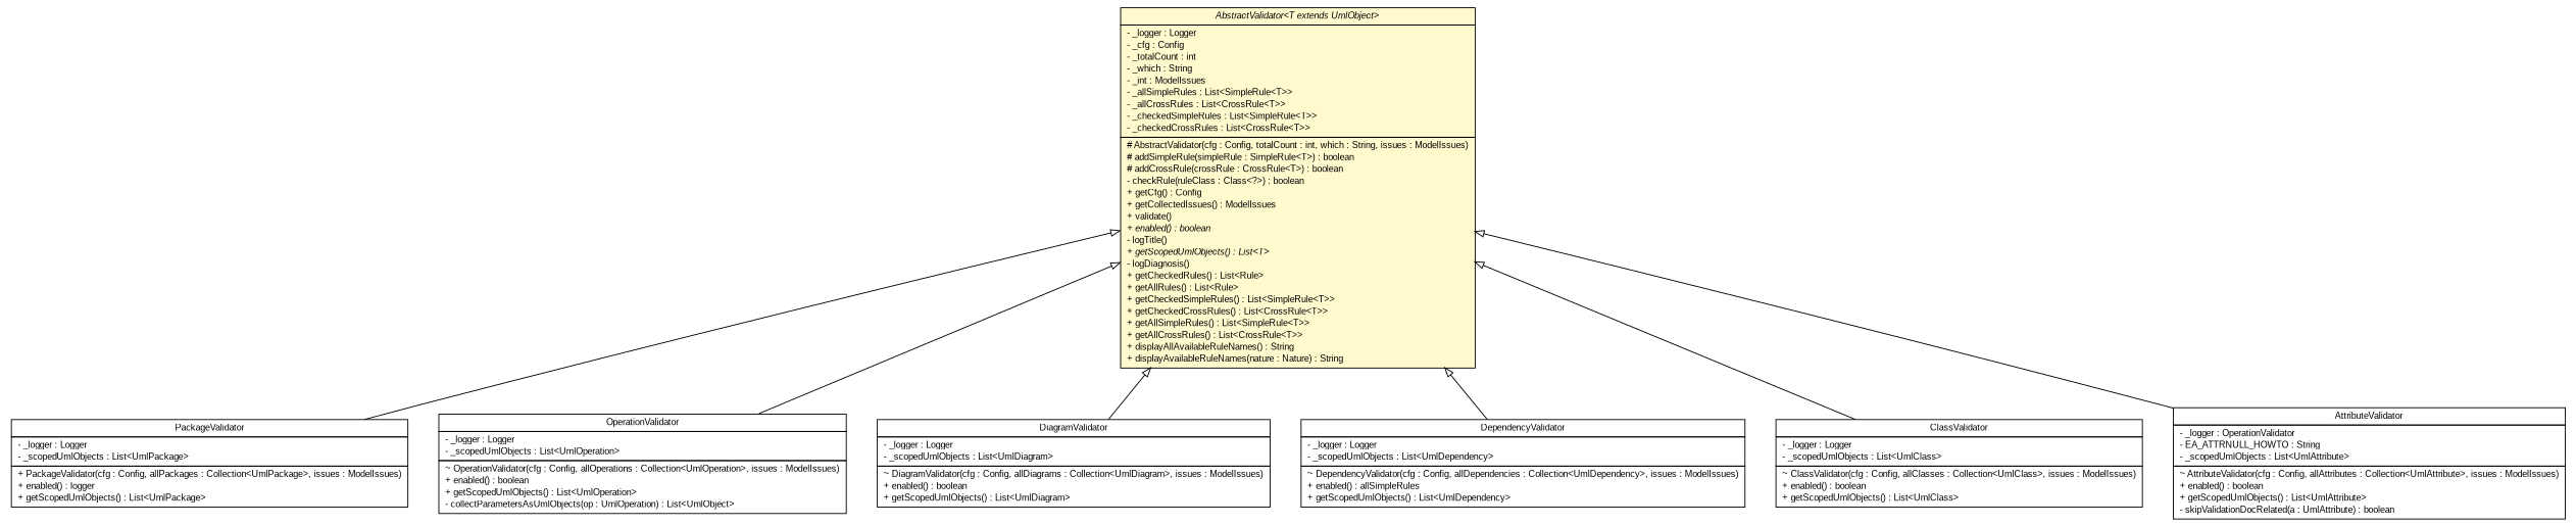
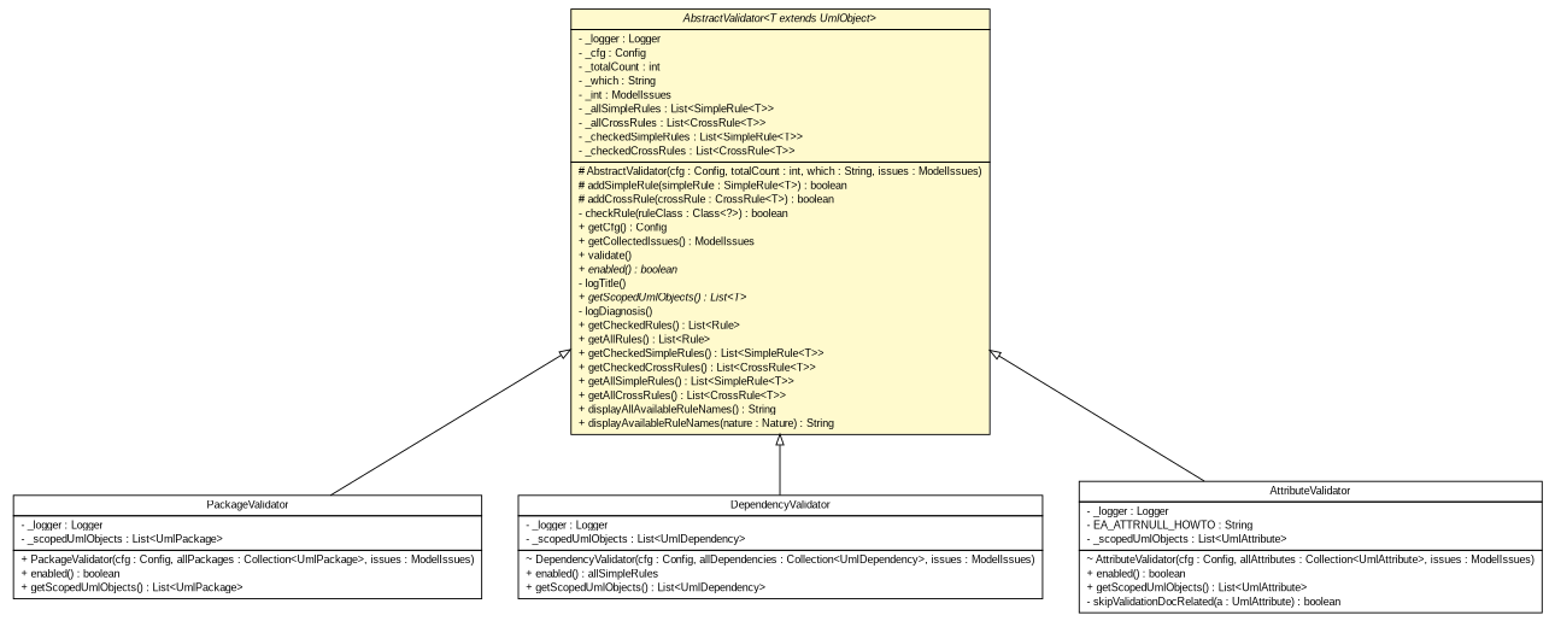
  digraph {
    nodesep=0.25
    ranksep=0.5
    node [fontcolor=black fontname=arial fontsize=10.0 shape=plaintext]
    edge [arrowtail=empty dir=back fontname=arial fontsize=10 headport=p labelfontname=arial labelfontsize=10 tailport=p]
-   n1 [label=<<table title="org.tanjakostic.jcleancim.validation.PackageValidator" border="0" cellborder="1" cellspacing="0" cellpadding="2" port="p" href="./PackageValidator.html"> 		<tr><td><table border="0" cellspacing="0" cellpadding="1"> <tr><td align="center" balign="center"> PackageValidator </td></tr> 		</table></td></tr> 		<tr><td><table border="0" cellspacing="0" cellpadding="1"> <tr><td align="left" balign="left"> - _logger : Logger </td></tr> <tr><td align="left" balign="left"> - _scopedUmlObjects : List&lt;UmlPackage&gt; </td></tr> 		</table></td></tr> 		<tr><td><table border="0" cellspacing="0" cellpadding="1"> <tr><td align="left" balign="left"> + PackageValidator(cfg : Config, allPackages : Collection&lt;UmlPackage&gt;, issues : ModelIssues) </td></tr> <tr><td align="left" balign="left"> + enabled() : logger </td></tr> <tr><td align="left" balign="left"> + getScopedUmlObjects() : List&lt;UmlPackage&gt; </td></tr> 		</table></td></tr> 		</table>>]
-   n2 [label=<<table title="org.tanjakostic.jcleancim.validation.OperationValidator" border="0" cellborder="1" cellspacing="0" cellpadding="2" port="p" href="./OperationValidator.html"> 		<tr><td><table border="0" cellspacing="0" cellpadding="1"> <tr><td align="center" balign="center"> OperationValidator </td></tr> 		</table></td></tr> 		<tr><td><table border="0" cellspacing="0" cellpadding="1"> <tr><td align="left" balign="left"> - _logger : Logger </td></tr> <tr><td align="left" balign="left"> - _scopedUmlObjects : List&lt;UmlOperation&gt; </td></tr> 		</table></td></tr> 		<tr><td><table border="0" cellspacing="0" cellpadding="1"> <tr><td align="left" balign="left"> ~ OperationValidator(cfg : Config, allOperations : Collection&lt;UmlOperation&gt;, issues : ModelIssues) </td></tr> <tr><td align="left" balign="left"> + enabled() : boolean </td></tr> <tr><td align="left" balign="left"> + getScopedUmlObjects() : List&lt;UmlOperation&gt; </td></tr> <tr><td align="left" balign="left"> - collectParametersAsUmlObjects(op : UmlOperation) : List&lt;UmlObject&gt; </td></tr> 		</table></td></tr> 		</table>>]
-   n3 [label=<<table title="org.tanjakostic.jcleancim.validation.DiagramValidator" border="0" cellborder="1" cellspacing="0" cellpadding="2" port="p" href="./DiagramValidator.html"> 		<tr><td><table border="0" cellspacing="0" cellpadding="1"> <tr><td align="center" balign="center"> DiagramValidator </td></tr> 		</table></td></tr> 		<tr><td><table border="0" cellspacing="0" cellpadding="1"> <tr><td align="left" balign="left"> - _logger : Logger </td></tr> <tr><td align="left" balign="left"> - _scopedUmlObjects : List&lt;UmlDiagram&gt; </td></tr> 		</table></td></tr> 		<tr><td><table border="0" cellspacing="0" cellpadding="1"> <tr><td align="left" balign="left"> ~ DiagramValidator(cfg : Config, allDiagrams : Collection&lt;UmlDiagram&gt;, issues : ModelIssues) </td></tr> <tr><td align="left" balign="left"> + enabled() : boolean </td></tr> <tr><td align="left" balign="left"> + getScopedUmlObjects() : List&lt;UmlDiagram&gt; </td></tr> 		</table></td></tr> 		</table>>]
+   n1 [label=<<table title="org.tanjakostic.jcleancim.validation.PackageValidator" border="0" cellborder="1" cellspacing="0" cellpadding="2" port="p" href="./PackageValidator.html"> 		<tr><td><table border="0" cellspacing="0" cellpadding="1"> <tr><td align="center" balign="center"> PackageValidator </td></tr> 		</table></td></tr> 		<tr><td><table border="0" cellspacing="0" cellpadding="1"> <tr><td align="left" balign="left"> - _logger : Logger </td></tr> <tr><td align="left" balign="left"> - _scopedUmlObjects : List&lt;UmlPackage&gt; </td></tr> 		</table></td></tr> 		<tr><td><table border="0" cellspacing="0" cellpadding="1"> <tr><td align="left" balign="left"> + PackageValidator(cfg : Config, allPackages : Collection&lt;UmlPackage&gt;, issues : ModelIssues) </td></tr> <tr><td align="left" balign="left"> + enabled() : boolean </td></tr> <tr><td align="left" balign="left"> + getScopedUmlObjects() : List&lt;UmlPackage&gt; </td></tr> 		</table></td></tr> 		</table>>]
    n4 [label=<<table title="org.tanjakostic.jcleancim.validation.DependencyValidator" border="0" cellborder="1" cellspacing="0" cellpadding="2" port="p" href="./DependencyValidator.html"> 		<tr><td><table border="0" cellspacing="0" cellpadding="1"> <tr><td align="center" balign="center"> DependencyValidator </td></tr> 		</table></td></tr> 		<tr><td><table border="0" cellspacing="0" cellpadding="1"> <tr><td align="left" balign="left"> - _logger : Logger </td></tr> <tr><td align="left" balign="left"> - _scopedUmlObjects : List&lt;UmlDependency&gt; </td></tr> 		</table></td></tr> 		<tr><td><table border="0" cellspacing="0" cellpadding="1"> <tr><td align="left" balign="left"> ~ DependencyValidator(cfg : Config, allDependencies : Collection&lt;UmlDependency&gt;, issues : ModelIssues) </td></tr> <tr><td align="left" balign="left"> + enabled() : allSimpleRules </td></tr> <tr><td align="left" balign="left"> + getScopedUmlObjects() : List&lt;UmlDependency&gt; </td></tr> 		</table></td></tr> 		</table>>]
-   n5 [label=<<table title="org.tanjakostic.jcleancim.validation.ClassValidator" border="0" cellborder="1" cellspacing="0" cellpadding="2" port="p" href="./ClassValidator.html"> 		<tr><td><table border="0" cellspacing="0" cellpadding="1"> <tr><td align="center" balign="center"> ClassValidator </td></tr> 		</table></td></tr> 		<tr><td><table border="0" cellspacing="0" cellpadding="1"> <tr><td align="left" balign="left"> - _logger : Logger </td></tr> <tr><td align="left" balign="left"> - _scopedUmlObjects : List&lt;UmlClass&gt; </td></tr> 		</table></td></tr> 		<tr><td><table border="0" cellspacing="0" cellpadding="1"> <tr><td align="left" balign="left"> ~ ClassValidator(cfg : Config, allClasses : Collection&lt;UmlClass&gt;, issues : ModelIssues) </td></tr> <tr><td align="left" balign="left"> + enabled() : boolean </td></tr> <tr><td align="left" balign="left"> + getScopedUmlObjects() : List&lt;UmlClass&gt; </td></tr> 		</table></td></tr> 		</table>>]
-   n6 [label=<<table title="org.tanjakostic.jcleancim.validation.AttributeValidator" border="0" cellborder="1" cellspacing="0" cellpadding="2" port="p" href="./AttributeValidator.html"> 		<tr><td><table border="0" cellspacing="0" cellpadding="1"> <tr><td align="center" balign="center"> AttributeValidator </td></tr> 		</table></td></tr> 		<tr><td><table border="0" cellspacing="0" cellpadding="1"> <tr><td align="left" balign="left"> - _logger : OperationValidator </td></tr> <tr><td align="left" balign="left"> - EA_ATTRNULL_HOWTO : String </td></tr> <tr><td align="left" balign="left"> - _scopedUmlObjects : List&lt;UmlAttribute&gt; </td></tr> 		</table></td></tr> 		<tr><td><table border="0" cellspacing="0" cellpadding="1"> <tr><td align="left" balign="left"> ~ AttributeValidator(cfg : Config, allAttributes : Collection&lt;UmlAttribute&gt;, issues : ModelIssues) </td></tr> <tr><td align="left" balign="left"> + enabled() : boolean </td></tr> <tr><td align="left" balign="left"> + getScopedUmlObjects() : List&lt;UmlAttribute&gt; </td></tr> <tr><td align="left" balign="left"> - skipValidationDocRelated(a : UmlAttribute) : boolean </td></tr> 		</table></td></tr> 		</table>>]
+   n6 [label=<<table title="org.tanjakostic.jcleancim.validation.AttributeValidator" border="0" cellborder="1" cellspacing="0" cellpadding="2" port="p" href="./AttributeValidator.html"> 		<tr><td><table border="0" cellspacing="0" cellpadding="1"> <tr><td align="center" balign="center"> AttributeValidator </td></tr> 		</table></td></tr> 		<tr><td><table border="0" cellspacing="0" cellpadding="1"> <tr><td align="left" balign="left"> - _logger : Logger </td></tr> <tr><td align="left" balign="left"> - EA_ATTRNULL_HOWTO : String </td></tr> <tr><td align="left" balign="left"> - _scopedUmlObjects : List&lt;UmlAttribute&gt; </td></tr> 		</table></td></tr> 		<tr><td><table border="0" cellspacing="0" cellpadding="1"> <tr><td align="left" balign="left"> ~ AttributeValidator(cfg : Config, allAttributes : Collection&lt;UmlAttribute&gt;, issues : ModelIssues) </td></tr> <tr><td align="left" balign="left"> + enabled() : boolean </td></tr> <tr><td align="left" balign="left"> + getScopedUmlObjects() : List&lt;UmlAttribute&gt; </td></tr> <tr><td align="left" balign="left"> - skipValidationDocRelated(a : UmlAttribute) : boolean </td></tr> 		</table></td></tr> 		</table>>]
    n7 [label=<<table title="org.tanjakostic.jcleancim.validation.AbstractValidator" border="0" cellborder="1" cellspacing="0" cellpadding="2" port="p" bgcolor="lemonChiffon" href="./AbstractValidator.html"> 		<tr><td><table border="0" cellspacing="0" cellpadding="1"> <tr><td align="center" balign="center"><font face="Arial Italic"> AbstractValidator&lt;T extends UmlObject&gt; </font></td></tr> 		</table></td></tr> 		<tr><td><table border="0" cellspacing="0" cellpadding="1"> <tr><td align="left" balign="left"> - _logger : Logger </td></tr> <tr><td align="left" balign="left"> - _cfg : Config </td></tr> <tr><td align="left" balign="left"> - _totalCount : int </td></tr> <tr><td align="left" balign="left"> - _which : String </td></tr> <tr><td align="left" balign="left"> - _int : ModelIssues </td></tr> <tr><td align="left" balign="left"> - _allSimpleRules : List&lt;SimpleRule&lt;T&gt;&gt; </td></tr> <tr><td align="left" balign="left"> - _allCrossRules : List&lt;CrossRule&lt;T&gt;&gt; </td></tr> <tr><td align="left" balign="left"> - _checkedSimpleRules : List&lt;SimpleRule&lt;T&gt;&gt; </td></tr> <tr><td align="left" balign="left"> - _checkedCrossRules : List&lt;CrossRule&lt;T&gt;&gt; </td></tr> 		</table></td></tr> 		<tr><td><table border="0" cellspacing="0" cellpadding="1"> <tr><td align="left" balign="left"> # AbstractValidator(cfg : Config, totalCount : int, which : String, issues : ModelIssues) </td></tr> <tr><td align="left" balign="left"> # addSimpleRule(simpleRule : SimpleRule&lt;T&gt;) : boolean </td></tr> <tr><td align="left" balign="left"> # addCrossRule(crossRule : CrossRule&lt;T&gt;) : boolean </td></tr> <tr><td align="left" balign="left"> - checkRule(ruleClass : Class&lt;?&gt;) : boolean </td></tr> <tr><td align="left" balign="left"> + getCfg() : Config </td></tr> <tr><td align="left" balign="left"> + getCollectedIssues() : ModelIssues </td></tr> <tr><td align="left" balign="left"> + validate() </td></tr> <tr><td align="left" balign="left"><font face="Arial Italic" point-size="10.0"> + enabled() : boolean </font></td></tr> <tr><td align="left" balign="left"> - logTitle() </td></tr> <tr><td align="left" balign="left"><font face="Arial Italic" point-size="10.0"> + getScopedUmlObjects() : List&lt;T&gt; </font></td></tr> <tr><td align="left" balign="left"> - logDiagnosis() </td></tr> <tr><td align="left" balign="left"> + getCheckedRules() : List&lt;Rule&gt; </td></tr> <tr><td align="left" balign="left"> + getAllRules() : List&lt;Rule&gt; </td></tr> <tr><td align="left" balign="left"> + getCheckedSimpleRules() : List&lt;SimpleRule&lt;T&gt;&gt; </td></tr> <tr><td align="left" balign="left"> + getCheckedCrossRules() : List&lt;CrossRule&lt;T&gt;&gt; </td></tr> <tr><td align="left" balign="left"> + getAllSimpleRules() : List&lt;SimpleRule&lt;T&gt;&gt; </td></tr> <tr><td align="left" balign="left"> + getAllCrossRules() : List&lt;CrossRule&lt;T&gt;&gt; </td></tr> <tr><td align="left" balign="left"> + displayAllAvailableRuleNames() : String </td></tr> <tr><td align="left" balign="left"> + displayAvailableRuleNames(nature : Nature) : String </td></tr> 		</table></td></tr> 		</table>>]
    n7 -> n1
-   n7 -> n2
-   n7 -> n3
    n7 -> n4
-   n7 -> n5
    n7 -> n6
  }
